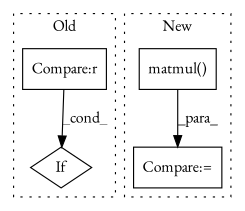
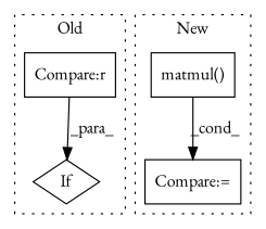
  digraph {
    fontname="EB Garamond"
    node [fontname="EB Garamond" shape=box]
    edge [fontname="EB Garamond"]
    n1 [a=96 l="3,18" label=If s="8207,8226" shape=diamond]
    n2 [a=40 l=16 label="Compare:r" s=8210]
    n3 [a=75 l="13,1" label="matmul()" s="9347,9378"]
    n4 [a=68 l=3 label="Compare:=" s=9532]
    subgraph cluster_1 {
      label=Old
      style=dotted
      n1
      n2
    }
    subgraph cluster_2 {
      label=New
      style=dotted
      n3
      n4
    }
-   n2 -> n1 [label=_cond_]
-   n3 -> n4 [label=_para_]
+   n2 -> n1 [label=_para_]
+   n3 -> n4 [label=_cond_]
  }
